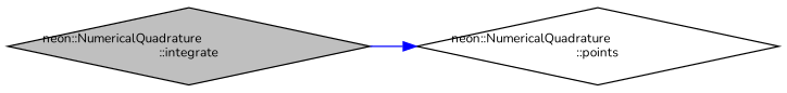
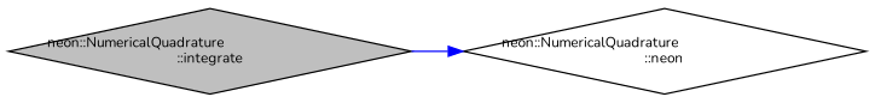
  digraph {
    rankdir=LR
    fontname=Nunito
    node [color=black fontname=Nunito fontsize=10 shape=diamond style=filled]
    n1 [fillcolor=grey75 fontcolor=black height=0.2 label="neon::NumericalQuadrature\l::integrate" width=0.4]
-   n2 [fillcolor=white height=0.2 label="neon::NumericalQuadrature\l::points" width=0.4]
+   n2 [fillcolor=white height=0.2 label="neon::NumericalQuadrature\l::neon" width=0.4]
    n1 -> n2 [color=blue fontname=Nunito fontsize=10 labelfontname=Helvetica labelfontsize=10 style=solid]
  }
